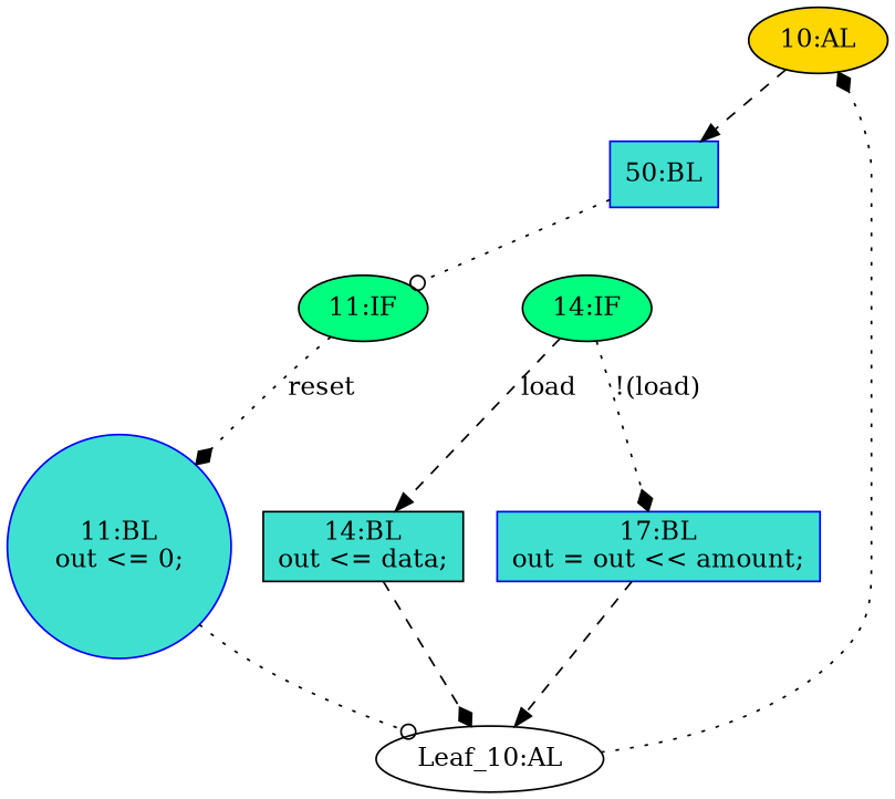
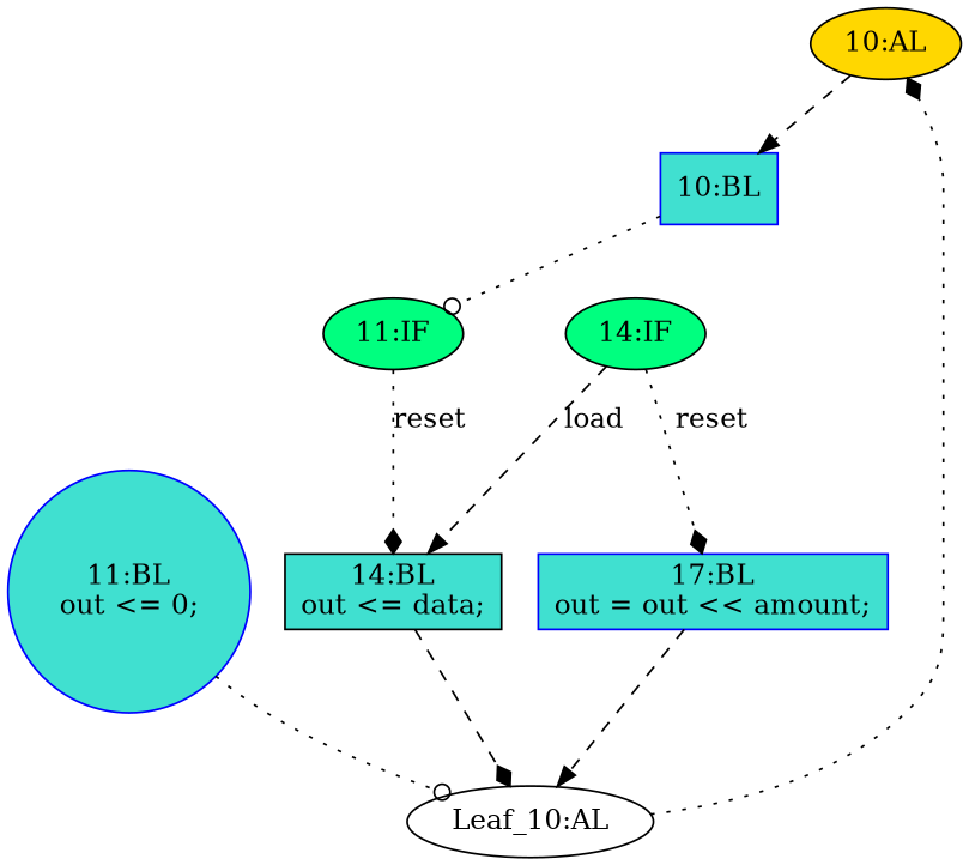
  strict digraph {
    node [color=black fillcolor=turquoise shape=ellipse statements="[]" style=filled typ=Block]
    edge [arrowhead=diamond cond="[]" lineno=None style=dotted]
    n1 [ast="<pyverilog.vparser.ast.Always object at 0x7f84d08a3610>" clk_sens=True fillcolor=gold label="10:AL" sens="['clk', 'reset']" typ=Always use_var="['load', 'reset', 'amount', 'data', 'out']"]
-   n2 [ast="<pyverilog.vparser.ast.Block object at 0x7f84d08a3210>" color=blue label="50:BL" shape=box]
+   n2 [ast="<pyverilog.vparser.ast.Block object at 0x7f84d08a3210>" color=blue label="10:BL" shape=box]
    n3 [ast="<pyverilog.vparser.ast.IfStatement object at 0x7f84d084ecd0>" fillcolor=springgreen label="11:IF" typ=IfStatement]
    n4 [ast="<pyverilog.vparser.ast.Block object at 0x7f84d08a3e10>" color=blue label="11:BL\nout <= 0;" shape=circle statements="[<pyverilog.vparser.ast.NonblockingSubstitution object at 0x7f84d084ebd0>]"]
    n5 [ast="<pyverilog.vparser.ast.Block object at 0x7f84d08b1650>" label="14:BL\nout <= data;" shape=box statements="[<pyverilog.vparser.ast.NonblockingSubstitution object at 0x7f84d08bd4d0>]"]
    n6 [def_var="['out']" label="Leaf_10:AL" fillcolor="" statements="" style="" typ=""]
    n7 [ast="<pyverilog.vparser.ast.Block object at 0x7f84d08a6ad0>" color=blue label="17:BL\nout = out << amount;" shape=box statements="[<pyverilog.vparser.ast.BlockingSubstitution object at 0x7f84d08a6150>]"]
    n8 [ast="<pyverilog.vparser.ast.IfStatement object at 0x7f84d08bdd10>" fillcolor=springgreen label="14:IF" typ=IfStatement]
    n1 -> n2 [arrowhead=normal style=dashed]
    n2 -> n3 [arrowhead=odot]
-   n3 -> n4 [cond="['reset']" label=reset lineno=11]
+   n3 -> n5 [cond="['reset']" label=reset lineno=11]
    n4 -> n6 [arrowhead=odot]
    n5 -> n6 [style=dashed]
    n6 -> n1 [cond="" lineno=""]
    n7 -> n6 [arrowhead=normal style=dashed]
    n8 -> n5 [arrowhead=normal cond="['load']" label=load lineno=14 style=dashed]
-   n8 -> n7 [cond="['load']" label="!(load)" lineno=14]
+   n8 -> n7 [cond="['load']" label=reset lineno=14]
  }
